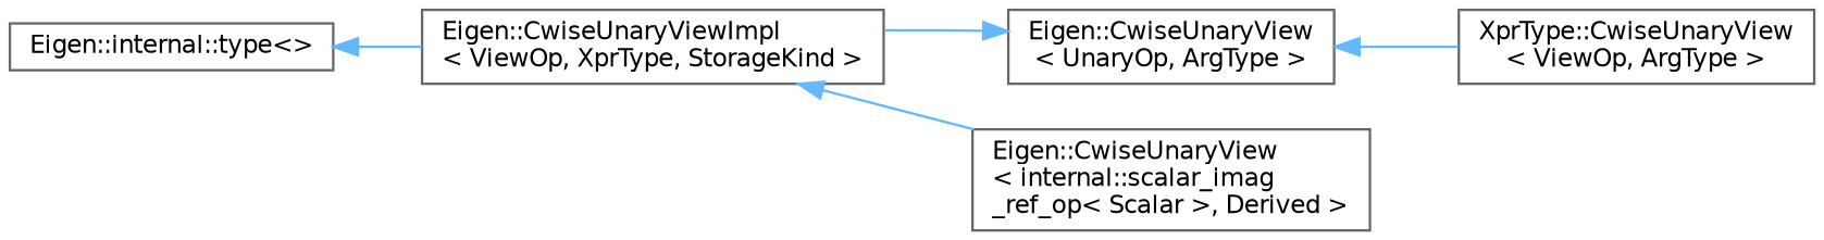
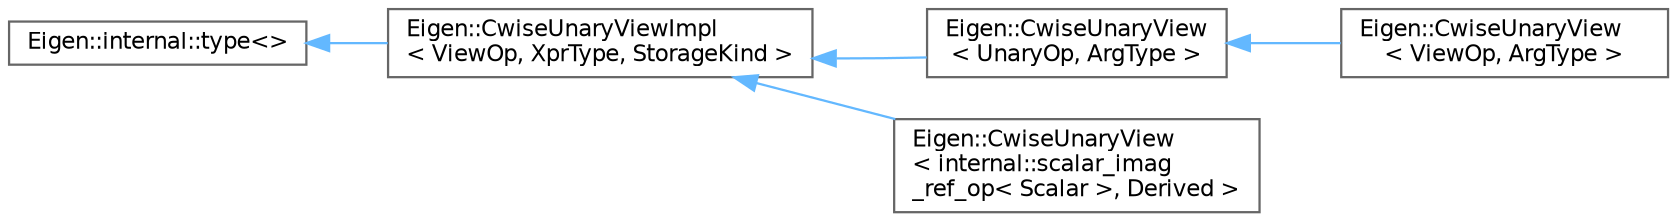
  digraph {
    rankdir=LR
    node [color=grey40 fillcolor=white fontname=Helvetica fontsize=10 shape=box style=filled]
    edge [color=steelblue1 dir=back fontname=Helvetica fontsize=10 labelfontname=Helvetica labelfontsize=10 style=solid]
    n1 [height=0.2 label="Eigen::internal::type\<\>" width=0.4]
    n2 [height=0.2 label="Eigen::CwiseUnaryViewImpl\l\< ViewOp, XprType, StorageKind \>" width=0.4]
    n3 [height=0.2 label="Eigen::CwiseUnaryView\l\< UnaryOp, ArgType \>" width=0.4]
    n4 [height=0.2 label="Eigen::CwiseUnaryView\l\< internal::scalar_imag\l_ref_op\< Scalar \>, Derived \>" width=0.4]
-   n5 [height=0.2 label="XprType::CwiseUnaryView\l\< ViewOp, ArgType \>" width=0.4]
+   n5 [height=0.2 label="Eigen::CwiseUnaryView\l\< ViewOp, ArgType \>" width=0.4]
    n1 -> n2
-   n3 -> n2
+   n2 -> n3
    n2 -> n4
    n3 -> n5
  }
